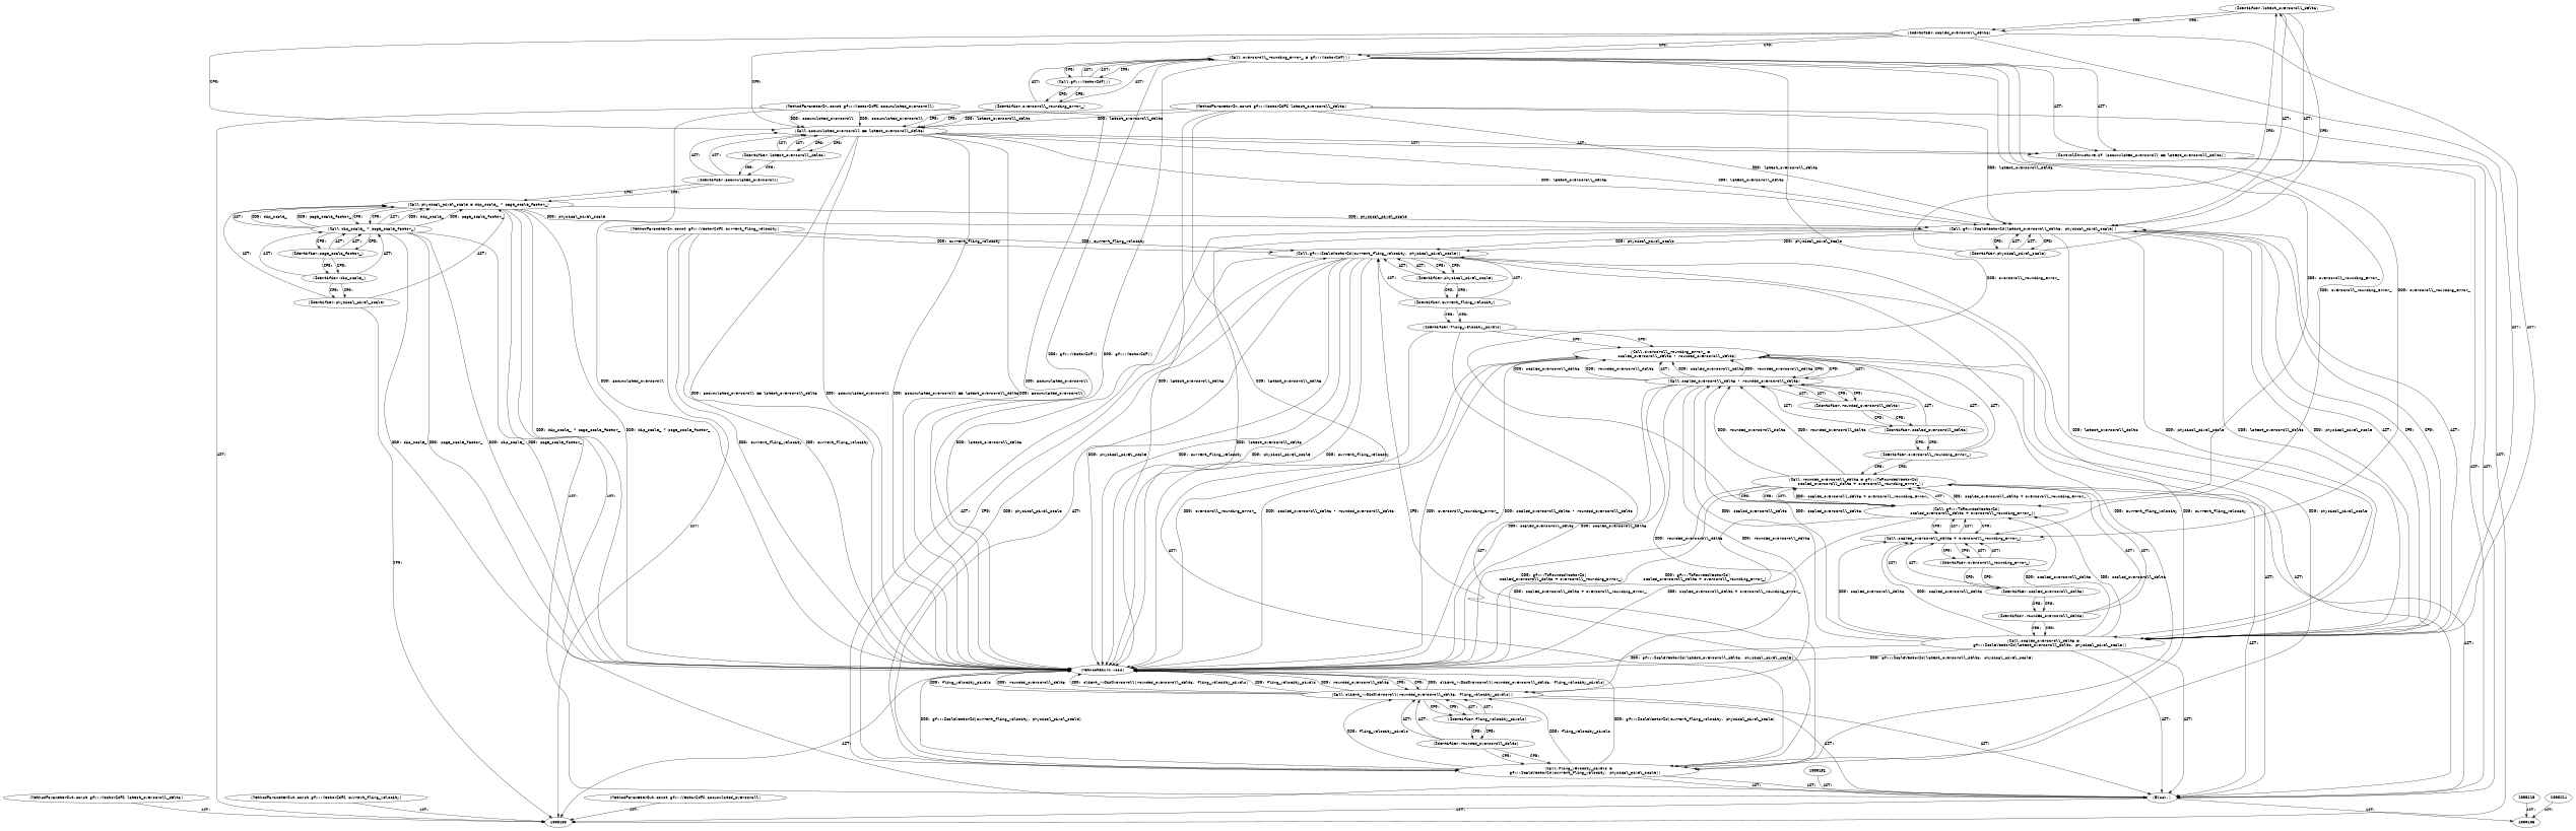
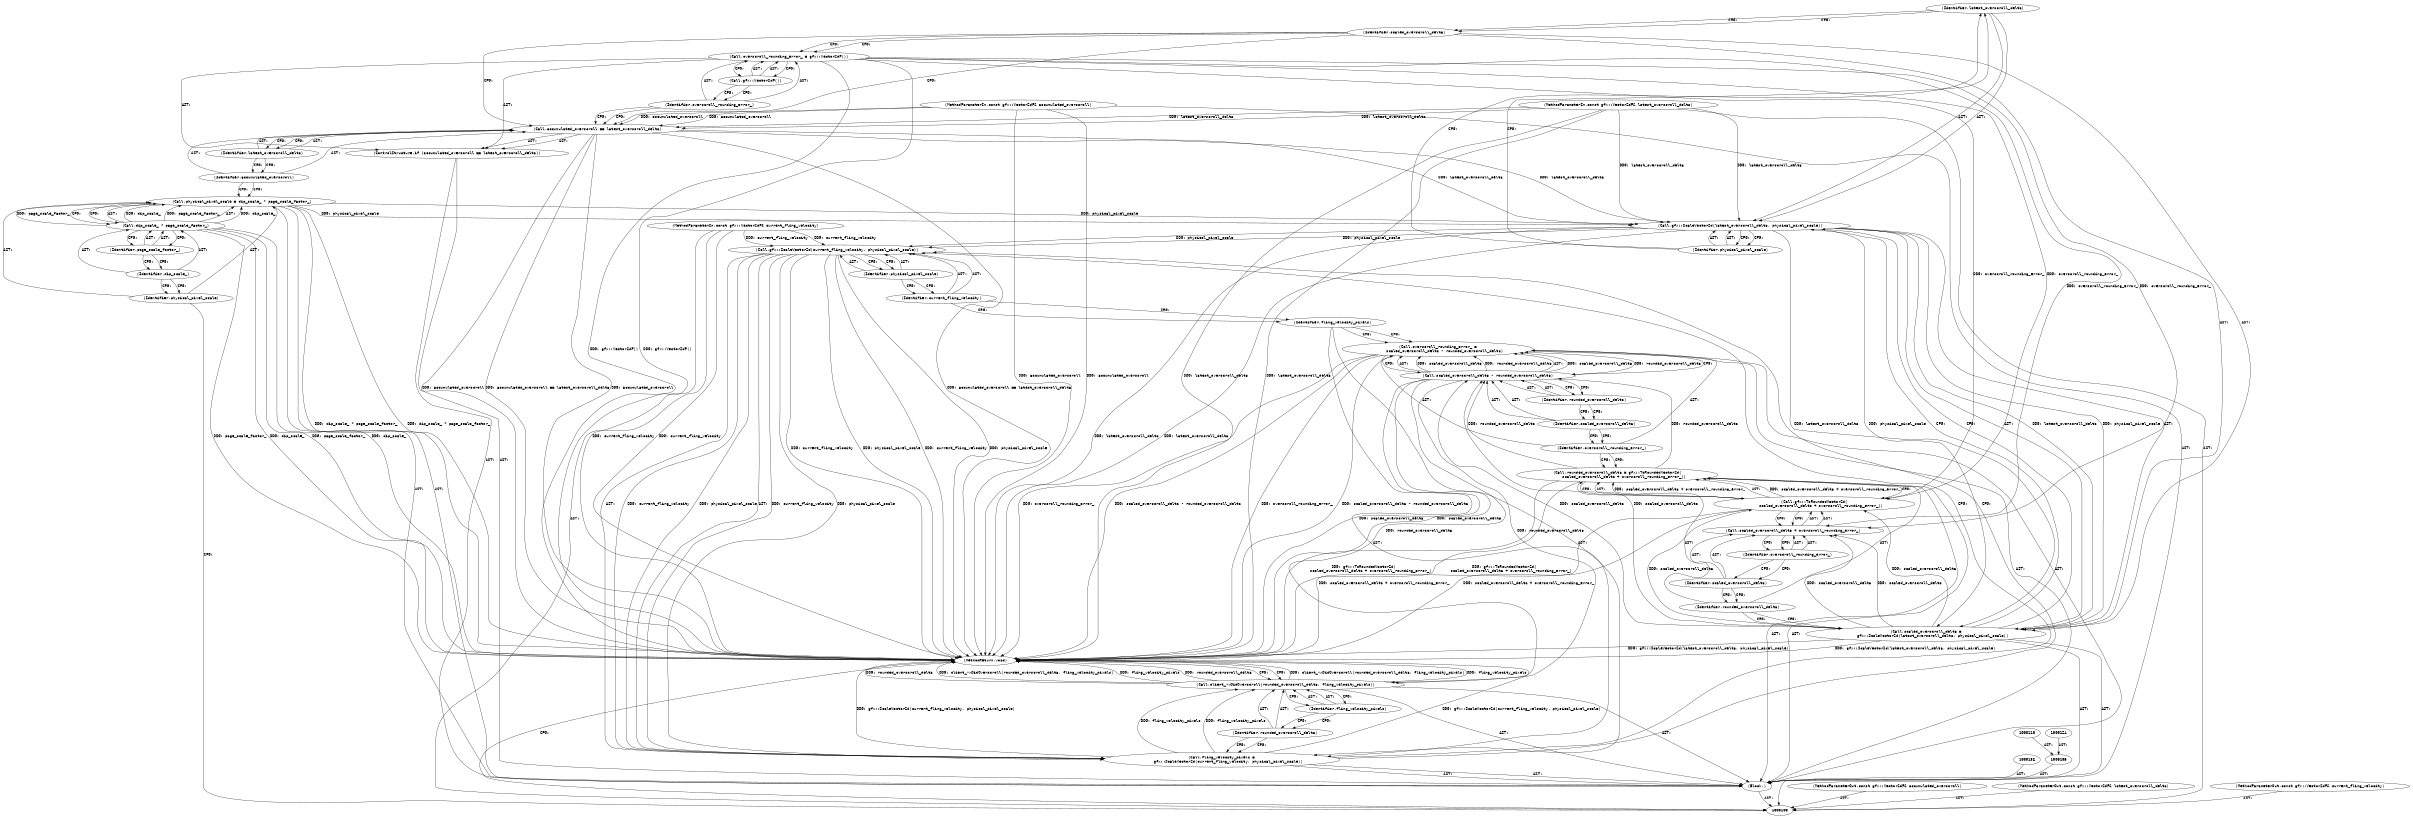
  digraph {
    fontname="DejaVu Sans Mono"
    node [fontname="DejaVu Sans Mono"]
    edge [fontname="DejaVu Sans Mono"]
    n1 [label="(Identifier,latest_overscroll_delta)"]
    n2 [label="(Call,gfx::ScaleVector2d(latest_overscroll_delta, physical_pixel_scale))"]
    n3 [label="(Identifier,scaled_overscroll_delta)"]
    n4 [label="(Identifier,physical_pixel_scale)"]
    n5 [label="(Call,gfx::ScaleVector2d(current_fling_velocity, physical_pixel_scale))"]
    n6 [label="(MethodReturn,void)"]
    n7 [label="(Call,scaled_overscroll_delta =\n      gfx::ScaleVector2d(latest_overscroll_delta, physical_pixel_scale))"]
    n8 [label="(Call,accumulated_overscroll == latest_overscroll_delta)"]
    n9 [label="(Call,overscroll_rounding_error_ = gfx::Vector2dF())"]
    n10 [label="(Call,fling_velocity_pixels =\n      gfx::ScaleVector2d(current_fling_velocity, physical_pixel_scale))"]
    n11 [label="(Identifier,physical_pixel_scale)"]
    n12 [label="(Call,client_->DidOverscroll(rounded_overscroll_delta, fling_velocity_pixels))"]
    1000100
    n14 [label="(Call,gfx::ToRoundedVector2d(\n      scaled_overscroll_delta + overscroll_rounding_error_))"]
    n15 [label="(Call,scaled_overscroll_delta - rounded_overscroll_delta)"]
    n16 [label="(Block,)"]
    n17 [label="(Call,scaled_overscroll_delta + overscroll_rounding_error_)"]
    n18 [label="(Call,rounded_overscroll_delta = gfx::ToRoundedVector2d(\n      scaled_overscroll_delta + overscroll_rounding_error_))"]
    n19 [label="(Call,overscroll_rounding_error_ =\n      scaled_overscroll_delta - rounded_overscroll_delta)"]
    n20 [label="(Identifier,rounded_overscroll_delta)"]
    n21 [label="(Identifier,rounded_overscroll_delta)"]
    n22 [label="(Identifier,overscroll_rounding_error_)"]
    n23 [label="(Identifier,scaled_overscroll_delta)"]
    n24 [label="(Identifier,overscroll_rounding_error_)"]
    n25 [label="(Identifier,scaled_overscroll_delta)"]
    n26 [label="(Identifier,fling_velocity_pixels)"]
    n27 [label="(Identifier,fling_velocity_pixels)"]
    n28 [label="(Identifier,current_fling_velocity)"]
    n29 [label="(Identifier,rounded_overscroll_delta)"]
    n30 [label="(MethodParameterIn,const gfx::Vector2dF& accumulated_overscroll)"]
    n31 [label="(ControlStructure,if (accumulated_overscroll == latest_overscroll_delta))"]
    n32 [label="(Identifier,latest_overscroll_delta)"]
    n33 [label="(MethodParameterOut,const gfx::Vector2dF& accumulated_overscroll)"]
    n34 [label="(MethodParameterIn,const gfx::Vector2dF& latest_overscroll_delta)"]
    n35 [label="(MethodParameterOut,const gfx::Vector2dF& latest_overscroll_delta)"]
    n36 [label="(MethodParameterIn,const gfx::Vector2dF& current_fling_velocity)"]
    n37 [label="(MethodParameterOut,const gfx::Vector2dF& current_fling_velocity)"]
    n38 [label="(Call,physical_pixel_scale = dip_scale_ * page_scale_factor_)"]
    n39 [label="(Call,dip_scale_ * page_scale_factor_)"]
    n40 [label="(Identifier,page_scale_factor_)"]
    n41 [label="(Identifier,physical_pixel_scale)"]
    n42 [label="(Identifier,dip_scale_)"]
    n43 [label="(Identifier,accumulated_overscroll)"]
    n44 [label="(Call,gfx::Vector2dF())"]
    n45 [label="(Identifier,overscroll_rounding_error_)"]
    1000105
    1000118
    1000124
    1000136
    n1 -> n2 [label="AST: "]
    n1 -> n2 [label="AST: "]
    n1 -> n3 [label="CFG: "]
    n1 -> n3 [label="CFG: "]
    n2 -> n4 [label="CFG: "]
    n2 -> n4 [label="CFG: "]
    n2 -> n5 [label="DDG: physical_pixel_scale"]
    n2 -> n5 [label="DDG: physical_pixel_scale"]
    n2 -> n6 [label="DDG: latest_overscroll_delta"]
    n2 -> n6 [label="DDG: latest_overscroll_delta"]
    n2 -> n7 [label="AST: "]
    n2 -> n7 [label="DDG: latest_overscroll_delta"]
    n2 -> n7 [label="DDG: physical_pixel_scale"]
    n2 -> n7 [label="AST: "]
    n2 -> n7 [label="DDG: latest_overscroll_delta"]
    n2 -> n7 [label="DDG: physical_pixel_scale"]
    n3 -> n7 [label="AST: "]
    n3 -> n7 [label="AST: "]
    n3 -> n8 [label="CFG: "]
    n3 -> n8 [label="CFG: "]
    n3 -> n9 [label="CFG: "]
    n3 -> n9 [label="CFG: "]
    n4 -> n1 [label="CFG: "]
    n4 -> n1 [label="CFG: "]
    n4 -> n2 [label="AST: "]
    n4 -> n2 [label="AST: "]
    n5 -> n6 [label="DDG: current_fling_velocity"]
    n5 -> n6 [label="DDG: physical_pixel_scale"]
    n5 -> n6 [label="DDG: current_fling_velocity"]
    n5 -> n6 [label="DDG: physical_pixel_scale"]
    n5 -> n10 [label="AST: "]
    n5 -> n10 [label="DDG: current_fling_velocity"]
    n5 -> n10 [label="DDG: physical_pixel_scale"]
    n5 -> n10 [label="AST: "]
    n5 -> n10 [label="DDG: current_fling_velocity"]
    n5 -> n10 [label="DDG: physical_pixel_scale"]
    n5 -> n11 [label="CFG: "]
    n5 -> n11 [label="CFG: "]
    n6 -> n12 [label="CFG: "]
    n6 -> n12 [label="CFG: "]
-   n6 -> 1000100 [label="AST: "]
+   n6 -> 1000100 [label="CFG: "]
    n7 -> n2 [label="CFG: "]
    n7 -> n2 [label="CFG: "]
    n7 -> n6 [label="DDG: gfx::ScaleVector2d(latest_overscroll_delta, physical_pixel_scale)"]
    n7 -> n6 [label="DDG: gfx::ScaleVector2d(latest_overscroll_delta, physical_pixel_scale)"]
    n7 -> n14 [label="DDG: scaled_overscroll_delta"]
    n7 -> n14 [label="DDG: scaled_overscroll_delta"]
    n7 -> n15 [label="DDG: scaled_overscroll_delta"]
    n7 -> n15 [label="DDG: scaled_overscroll_delta"]
    n7 -> n16 [label="AST: "]
    n7 -> n16 [label="AST: "]
    n7 -> n17 [label="DDG: scaled_overscroll_delta"]
    n7 -> n17 [label="DDG: scaled_overscroll_delta"]
    n8 -> n2 [label="DDG: latest_overscroll_delta"]
    n8 -> n2 [label="DDG: latest_overscroll_delta"]
    n8 -> n6 [label="DDG: accumulated_overscroll == latest_overscroll_delta"]
    n8 -> n6 [label="DDG: accumulated_overscroll"]
    n8 -> n6 [label="DDG: accumulated_overscroll == latest_overscroll_delta"]
    n8 -> n6 [label="DDG: accumulated_overscroll"]
    n8 -> n31 [label="AST: "]
    n8 -> n31 [label="AST: "]
    n8 -> n32 [label="CFG: "]
    n8 -> n32 [label="CFG: "]
    n9 -> n6 [label="DDG: gfx::Vector2dF()"]
    n9 -> n6 [label="DDG: gfx::Vector2dF()"]
    n9 -> n14 [label="DDG: overscroll_rounding_error_"]
    n9 -> n14 [label="DDG: overscroll_rounding_error_"]
    n9 -> n17 [label="DDG: overscroll_rounding_error_"]
    n9 -> n17 [label="DDG: overscroll_rounding_error_"]
    n9 -> n31 [label="AST: "]
    n9 -> n31 [label="AST: "]
    n9 -> n44 [label="CFG: "]
    n9 -> n44 [label="CFG: "]
    n10 -> n5 [label="CFG: "]
    n10 -> n5 [label="CFG: "]
    n10 -> n6 [label="DDG: gfx::ScaleVector2d(current_fling_velocity, physical_pixel_scale)"]
    n10 -> n6 [label="DDG: gfx::ScaleVector2d(current_fling_velocity, physical_pixel_scale)"]
    n10 -> n12 [label="DDG: fling_velocity_pixels"]
    n10 -> n12 [label="DDG: fling_velocity_pixels"]
    n10 -> n16 [label="AST: "]
    n10 -> n16 [label="AST: "]
    n11 -> n5 [label="AST: "]
    n11 -> n5 [label="AST: "]
    n11 -> n28 [label="CFG: "]
    n11 -> n28 [label="CFG: "]
    n12 -> n6 [label="DDG: client_->DidOverscroll(rounded_overscroll_delta, fling_velocity_pixels)"]
    n12 -> n6 [label="DDG: fling_velocity_pixels"]
    n12 -> n6 [label="DDG: rounded_overscroll_delta"]
    n12 -> n6 [label="DDG: client_->DidOverscroll(rounded_overscroll_delta, fling_velocity_pixels)"]
    n12 -> n6 [label="DDG: fling_velocity_pixels"]
    n12 -> n6 [label="DDG: rounded_overscroll_delta"]
    n12 -> n16 [label="AST: "]
    n12 -> n16 [label="AST: "]
    n12 -> n26 [label="CFG: "]
    n12 -> n26 [label="CFG: "]
    n14 -> n6 [label="DDG: scaled_overscroll_delta + overscroll_rounding_error_"]
    n14 -> n6 [label="DDG: scaled_overscroll_delta + overscroll_rounding_error_"]
    n14 -> n17 [label="CFG: "]
    n14 -> n17 [label="CFG: "]
    n14 -> n18 [label="AST: "]
    n14 -> n18 [label="DDG: scaled_overscroll_delta + overscroll_rounding_error_"]
    n14 -> n18 [label="AST: "]
    n14 -> n18 [label="DDG: scaled_overscroll_delta + overscroll_rounding_error_"]
    n15 -> n6 [label="DDG: scaled_overscroll_delta"]
    n15 -> n6 [label="DDG: scaled_overscroll_delta"]
    n15 -> n12 [label="DDG: rounded_overscroll_delta"]
    n15 -> n12 [label="DDG: rounded_overscroll_delta"]
    n15 -> n19 [label="AST: "]
    n15 -> n19 [label="DDG: scaled_overscroll_delta"]
    n15 -> n19 [label="DDG: rounded_overscroll_delta"]
    n15 -> n19 [label="AST: "]
    n15 -> n19 [label="DDG: scaled_overscroll_delta"]
    n15 -> n19 [label="DDG: rounded_overscroll_delta"]
    n15 -> n20 [label="CFG: "]
    n15 -> n20 [label="CFG: "]
    n16 -> 1000100 [label="AST: "]
    n17 -> n14 [label="AST: "]
    n17 -> n14 [label="AST: "]
    n17 -> n22 [label="CFG: "]
    n17 -> n22 [label="CFG: "]
    n18 -> n6 [label="DDG: gfx::ToRoundedVector2d(\n      scaled_overscroll_delta + overscroll_rounding_error_)"]
    n18 -> n6 [label="DDG: gfx::ToRoundedVector2d(\n      scaled_overscroll_delta + overscroll_rounding_error_)"]
    n18 -> n14 [label="CFG: "]
    n18 -> n14 [label="CFG: "]
    n18 -> n15 [label="DDG: rounded_overscroll_delta"]
    n18 -> n15 [label="DDG: rounded_overscroll_delta"]
    n18 -> n16 [label="AST: "]
    n18 -> n16 [label="AST: "]
    n19 -> n6 [label="DDG: overscroll_rounding_error_"]
    n19 -> n6 [label="DDG: scaled_overscroll_delta - rounded_overscroll_delta"]
    n19 -> n6 [label="DDG: overscroll_rounding_error_"]
    n19 -> n6 [label="DDG: scaled_overscroll_delta - rounded_overscroll_delta"]
    n19 -> n15 [label="CFG: "]
    n19 -> n15 [label="CFG: "]
    n19 -> n16 [label="AST: "]
    n19 -> n16 [label="AST: "]
    n20 -> n15 [label="AST: "]
    n20 -> n15 [label="AST: "]
    n20 -> n25 [label="CFG: "]
    n20 -> n25 [label="CFG: "]
    n21 -> n7 [label="CFG: "]
    n21 -> n7 [label="CFG: "]
    n21 -> n18 [label="AST: "]
    n21 -> n18 [label="AST: "]
    n22 -> n17 [label="AST: "]
    n22 -> n17 [label="AST: "]
    n22 -> n23 [label="CFG: "]
    n22 -> n23 [label="CFG: "]
    n23 -> n17 [label="AST: "]
    n23 -> n17 [label="AST: "]
    n23 -> n21 [label="CFG: "]
    n23 -> n21 [label="CFG: "]
    n24 -> n18 [label="CFG: "]
    n24 -> n18 [label="CFG: "]
    n24 -> n19 [label="AST: "]
    n24 -> n19 [label="AST: "]
    n25 -> n15 [label="AST: "]
    n25 -> n15 [label="AST: "]
    n25 -> n24 [label="CFG: "]
    n25 -> n24 [label="CFG: "]
    n26 -> n12 [label="AST: "]
    n26 -> n12 [label="AST: "]
    n26 -> n29 [label="CFG: "]
    n26 -> n29 [label="CFG: "]
    n27 -> n10 [label="AST: "]
    n27 -> n10 [label="AST: "]
    n27 -> n19 [label="CFG: "]
    n27 -> n19 [label="CFG: "]
    n28 -> n5 [label="AST: "]
    n28 -> n5 [label="AST: "]
    n28 -> n27 [label="CFG: "]
    n28 -> n27 [label="CFG: "]
    n29 -> n10 [label="CFG: "]
    n29 -> n10 [label="CFG: "]
    n29 -> n12 [label="AST: "]
    n29 -> n12 [label="AST: "]
    n30 -> n6 [label="DDG: accumulated_overscroll"]
    n30 -> n6 [label="DDG: accumulated_overscroll"]
    n30 -> n8 [label="DDG: accumulated_overscroll"]
    n30 -> n8 [label="DDG: accumulated_overscroll"]
    n30 -> 1000100 [label="AST: "]
    n31 -> n16 [label="AST: "]
    n31 -> n16 [label="AST: "]
    n32 -> n8 [label="AST: "]
    n32 -> n8 [label="AST: "]
    n32 -> n43 [label="CFG: "]
    n32 -> n43 [label="CFG: "]
    n33 -> 1000100 [label="AST: "]
    n34 -> n2 [label="DDG: latest_overscroll_delta"]
    n34 -> n2 [label="DDG: latest_overscroll_delta"]
    n34 -> n6 [label="DDG: latest_overscroll_delta"]
    n34 -> n6 [label="DDG: latest_overscroll_delta"]
    n34 -> n8 [label="DDG: latest_overscroll_delta"]
    n34 -> n8 [label="DDG: latest_overscroll_delta"]
    n34 -> 1000100 [label="AST: "]
    n35 -> 1000100 [label="AST: "]
    n36 -> n5 [label="DDG: current_fling_velocity"]
    n36 -> n5 [label="DDG: current_fling_velocity"]
    n36 -> n6 [label="DDG: current_fling_velocity"]
    n36 -> n6 [label="DDG: current_fling_velocity"]
    n36 -> 1000100 [label="AST: "]
    n37 -> 1000100 [label="AST: "]
    n38 -> n2 [label="DDG: physical_pixel_scale"]
    n38 -> n2 [label="DDG: physical_pixel_scale"]
    n38 -> n6 [label="DDG: dip_scale_ * page_scale_factor_"]
    n38 -> n6 [label="DDG: dip_scale_ * page_scale_factor_"]
    n38 -> n16 [label="AST: "]
    n38 -> n16 [label="AST: "]
    n38 -> n39 [label="CFG: "]
    n38 -> n39 [label="CFG: "]
    n39 -> n6 [label="DDG: page_scale_factor_"]
    n39 -> n6 [label="DDG: dip_scale_"]
    n39 -> n6 [label="DDG: page_scale_factor_"]
    n39 -> n6 [label="DDG: dip_scale_"]
    n39 -> n38 [label="AST: "]
    n39 -> n38 [label="DDG: dip_scale_"]
    n39 -> n38 [label="DDG: page_scale_factor_"]
    n39 -> n38 [label="AST: "]
    n39 -> n38 [label="DDG: dip_scale_"]
    n39 -> n38 [label="DDG: page_scale_factor_"]
    n39 -> n40 [label="CFG: "]
    n39 -> n40 [label="CFG: "]
    n40 -> n39 [label="AST: "]
    n40 -> n39 [label="AST: "]
    n40 -> n42 [label="CFG: "]
    n40 -> n42 [label="CFG: "]
    n41 -> 1000100 [label="CFG: "]
    n41 -> n38 [label="AST: "]
    n41 -> n38 [label="AST: "]
    n42 -> n39 [label="AST: "]
    n42 -> n39 [label="AST: "]
    n42 -> n41 [label="CFG: "]
    n42 -> n41 [label="CFG: "]
    n43 -> n8 [label="AST: "]
    n43 -> n8 [label="AST: "]
    n43 -> n38 [label="CFG: "]
    n43 -> n38 [label="CFG: "]
    n44 -> n9 [label="AST: "]
    n44 -> n9 [label="AST: "]
    n44 -> n45 [label="CFG: "]
    n44 -> n45 [label="CFG: "]
    n45 -> n8 [label="CFG: "]
    n45 -> n8 [label="CFG: "]
    n45 -> n9 [label="AST: "]
    n45 -> n9 [label="AST: "]
-   n16 -> 1000105 [label="AST: "]
+   1000105 -> n16 [label="AST: "]
    1000118 -> 1000105 [label="AST: "]
    1000124 -> 1000105 [label="AST: "]
    1000136 -> n16 [label="AST: "]
  }
